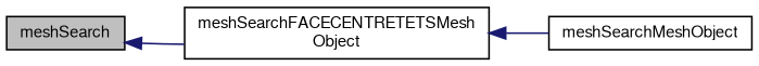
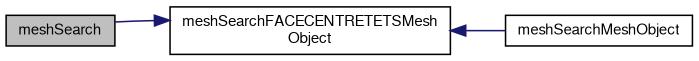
  digraph {
    rankdir=LR
    node [color=black fontname=FreeSans fontsize=10 shape=record]
    edge [color=midnightblue dir=back fontname=FreeSans fontsize=10 labelfontname=FreeSans labelfontsize=10 style=solid]
    n1 [fillcolor=grey75 fontcolor=black height=0.2 label=meshSearch style=filled width=0.4]
    n2 [height=0.2 label="meshSearchFACECENTRETETSMesh\lObject" width=0.4]
    n3 [height=0.2 label=meshSearchMeshObject width=0.4]
-   n1 -> n2
+   n2 -> n1
    n2 -> n3
  }
